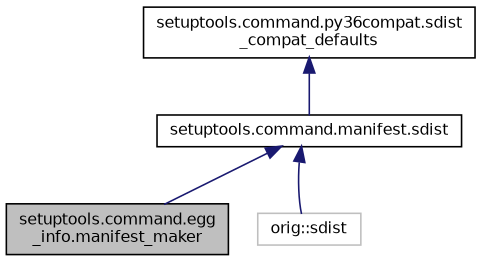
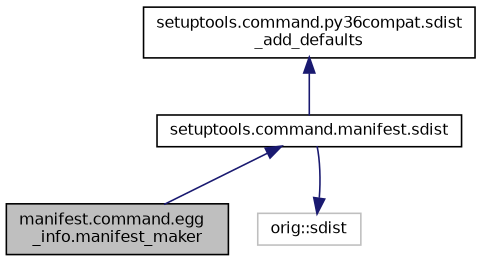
  digraph {
    node [color=black fillcolor=white fontname=Helvetica fontsize=10 shape=record style=filled]
    edge [color=midnightblue dir=back fontname=Helvetica fontsize=10 labelfontname=Helvetica labelfontsize=10 style=solid]
-   n1 [fillcolor=grey75 fontcolor=black height=0.2 label="setuptools.command.egg\l_info.manifest_maker" width=0.4]
+   n1 [fillcolor=grey75 fontcolor=black height=0.2 label="manifest.command.egg\l_info.manifest_maker" width=0.4]
    n2 [height=0.2 label="setuptools.command.manifest.sdist" width=0.4]
-   n3 [height=0.2 label="setuptools.command.py36compat.sdist\l_compat_defaults" width=0.4]
+   n3 [height=0.2 label="setuptools.command.py36compat.sdist\l_add_defaults" width=0.4]
    n4 [color=grey75 height=0.2 label="orig::sdist" width=0.4]
    n2 -> n1
    n3 -> n2
-   n2 -> n4
+   n4 -> n2
  }
